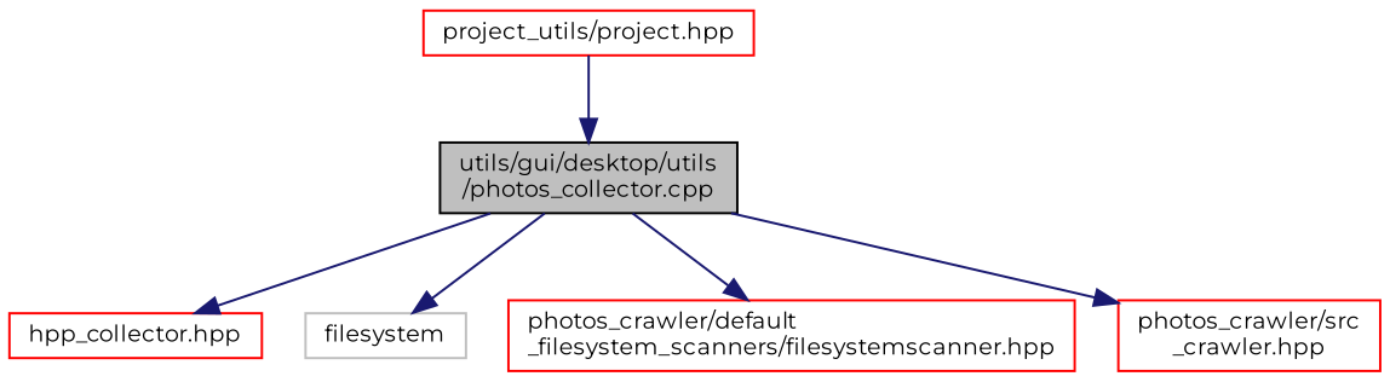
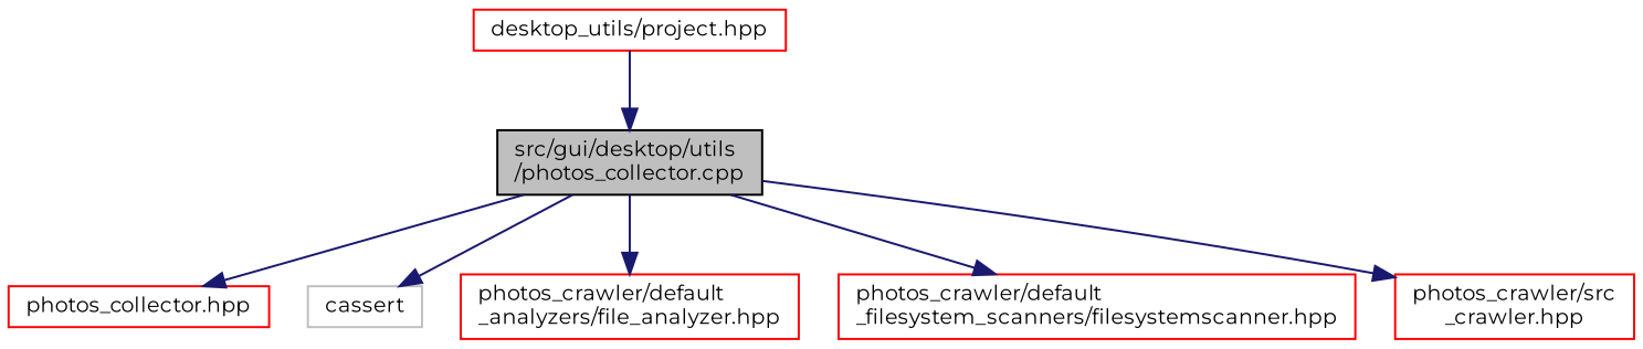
  digraph {
    fontname=Montserrat
    node [color=red fillcolor=white fontname=Montserrat fontsize=10 shape=record style=filled]
    edge [color=midnightblue fontname=Montserrat fontsize=10 labelfontname=Helvetica labelfontsize=10 style=solid]
-   n1 [color=black fillcolor=grey75 fontcolor=black height=0.2 label="utils/gui/desktop/utils\l/photos_collector.cpp" width=0.4]
-   n2 [height=0.2 label="hpp_collector.hpp" width=0.4]
-   n3 [color=grey75 height=0.2 label=filesystem width=0.4]
+   n1 [color=black fillcolor=grey75 fontcolor=black height=0.2 label="src/gui/desktop/utils\l/photos_collector.cpp" width=0.4]
+   n2 [height=0.2 label="photos_collector.hpp" width=0.4]
+   n3 [color=grey75 height=0.2 label=cassert width=0.4]
+   n4 [height=0.2 label="photos_crawler/default\l_analyzers/file_analyzer.hpp" width=0.4]
    n5 [height=0.2 label="photos_crawler/default\l_filesystem_scanners/filesystemscanner.hpp" width=0.4]
    n6 [height=0.2 label="photos_crawler/src\l_crawler.hpp" width=0.4]
-   n7 [height=0.2 label="project_utils/project.hpp" width=0.4]
+   n7 [height=0.2 label="desktop_utils/project.hpp" width=0.4]
    n1 -> n2
    n1 -> n3
+   n1 -> n4
    n1 -> n5
    n1 -> n6
    n7 -> n1
  }
